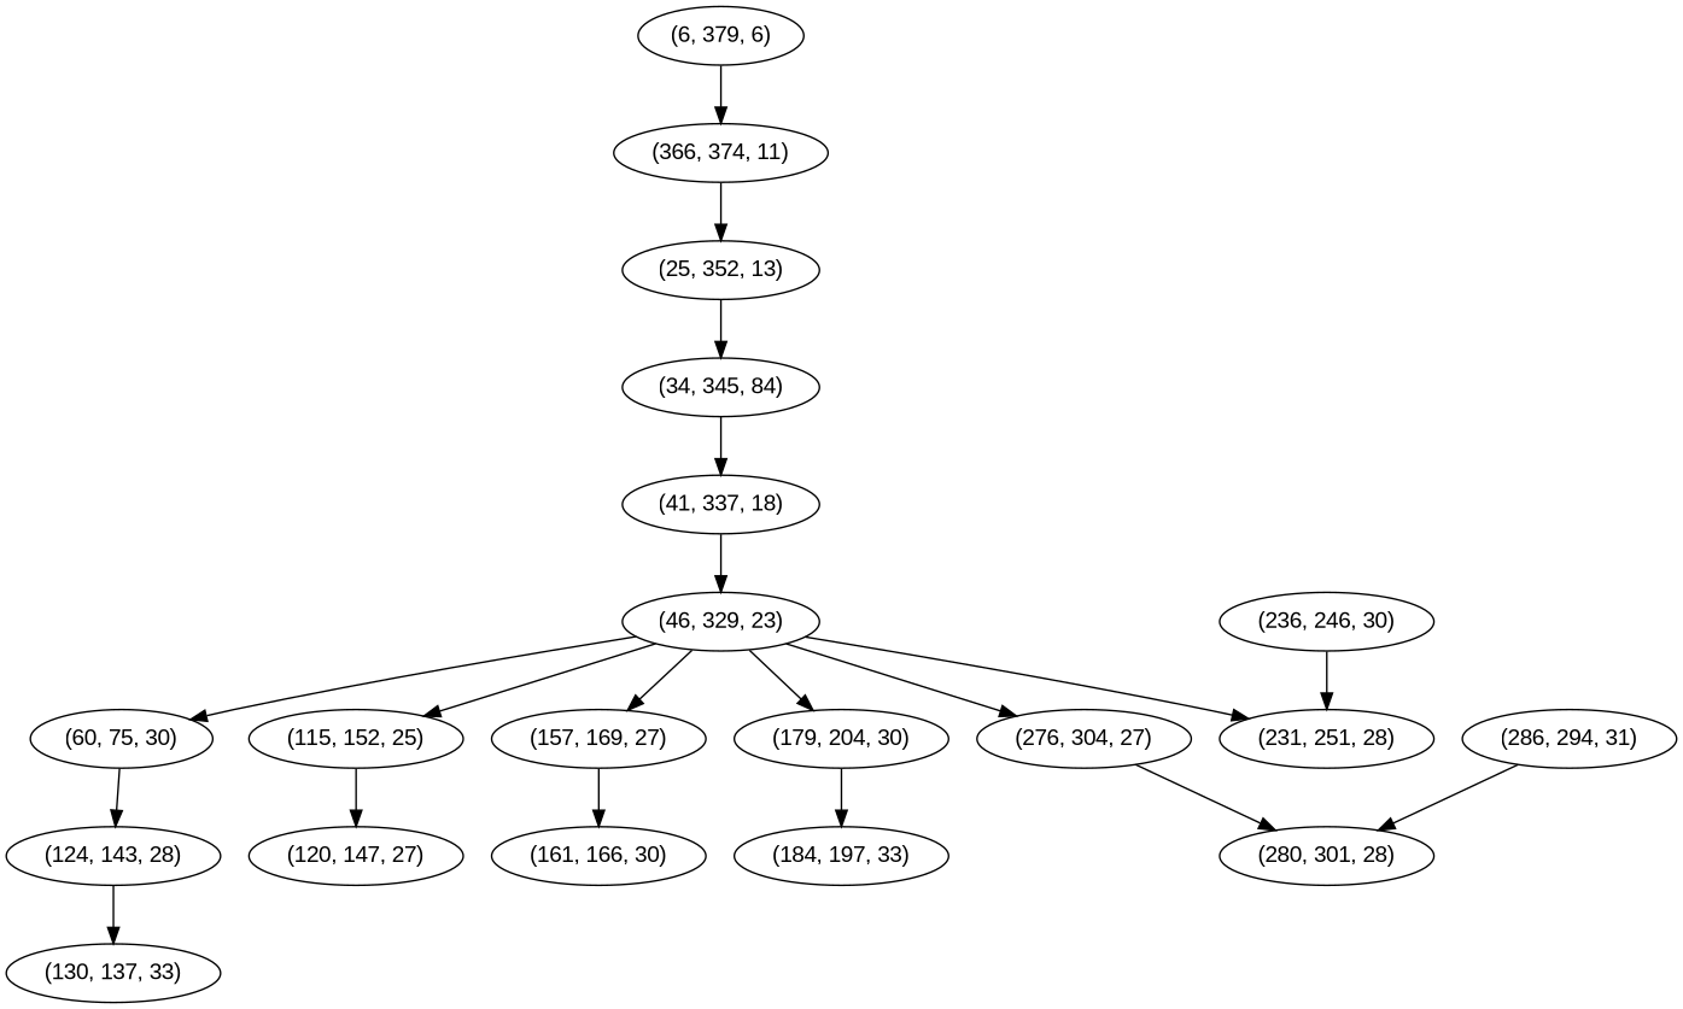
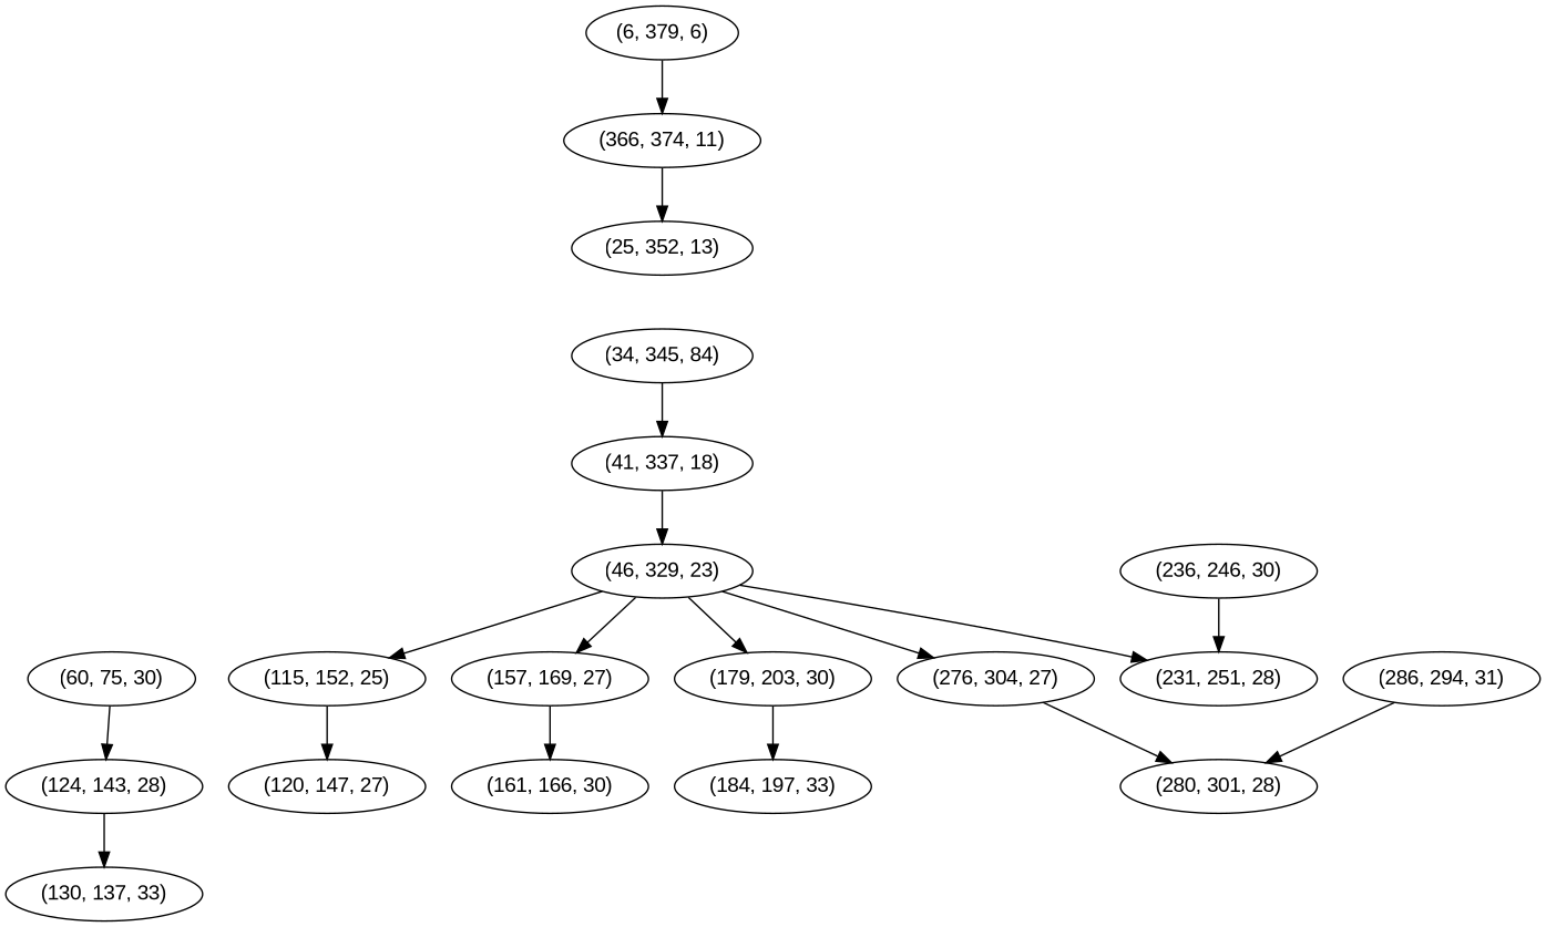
  digraph {
    fontname="Liberation Sans"
    node [fontname="Liberation Sans"]
    edge [fontname="Liberation Sans"]
    "(6, 379, 6)"
    "(366, 374, 11)"
    n3 [label="(34, 345, 84)"]
    "(25, 352, 13)"
    "(41, 337, 18)"
    "(46, 329, 23)"
    "(60, 75, 30)"
    "(115, 152, 25)"
    "(157, 169, 27)"
-   "(179, 203, 30)" [label="(179, 204, 30)"]
+   "(179, 203, 30)"
    "(231, 251, 28)"
    "(276, 304, 27)"
    "(124, 143, 28)"
    "(120, 147, 27)"
    "(161, 166, 30)"
    "(184, 197, 33)"
    "(280, 301, 28)"
    "(130, 137, 33)"
    "(236, 246, 30)"
    "(286, 294, 31)"
    "(6, 379, 6)" -> "(366, 374, 11)"
    "(366, 374, 11)" -> "(25, 352, 13)"
    n3 -> "(41, 337, 18)"
-   "(25, 352, 13)" -> n3
    "(41, 337, 18)" -> "(46, 329, 23)"
-   "(46, 329, 23)" -> "(60, 75, 30)"
    "(46, 329, 23)" -> "(115, 152, 25)"
    "(46, 329, 23)" -> "(157, 169, 27)"
    "(46, 329, 23)" -> "(179, 203, 30)"
    "(46, 329, 23)" -> "(231, 251, 28)"
    "(46, 329, 23)" -> "(276, 304, 27)"
    "(60, 75, 30)" -> "(124, 143, 28)"
    "(115, 152, 25)" -> "(120, 147, 27)"
    "(157, 169, 27)" -> "(161, 166, 30)"
    "(179, 203, 30)" -> "(184, 197, 33)"
    "(276, 304, 27)" -> "(280, 301, 28)"
    "(124, 143, 28)" -> "(130, 137, 33)"
    "(236, 246, 30)" -> "(231, 251, 28)"
    "(286, 294, 31)" -> "(280, 301, 28)"
  }
